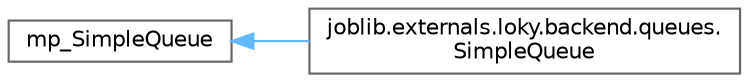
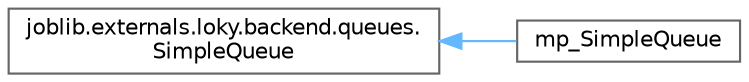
  digraph {
    rankdir=LR
    node [color=grey40 fillcolor=white fontname=Helvetica fontsize=10 shape=box style=filled]
    n1 [height=0.2 label=mp_SimpleQueue width=0.4]
    n2 [height=0.2 label="joblib.externals.loky.backend.queues.\lSimpleQueue" width=0.4]
-   n1 -> n2 [color=steelblue1 dir=back fontname=Helvetica fontsize=10 labelfontname=Helvetica labelfontsize=10 style=solid]
+   n2 -> n1 [color=steelblue1 dir=back fontname=Helvetica fontsize=10 labelfontname=Helvetica labelfontsize=10 style=solid]
  }
